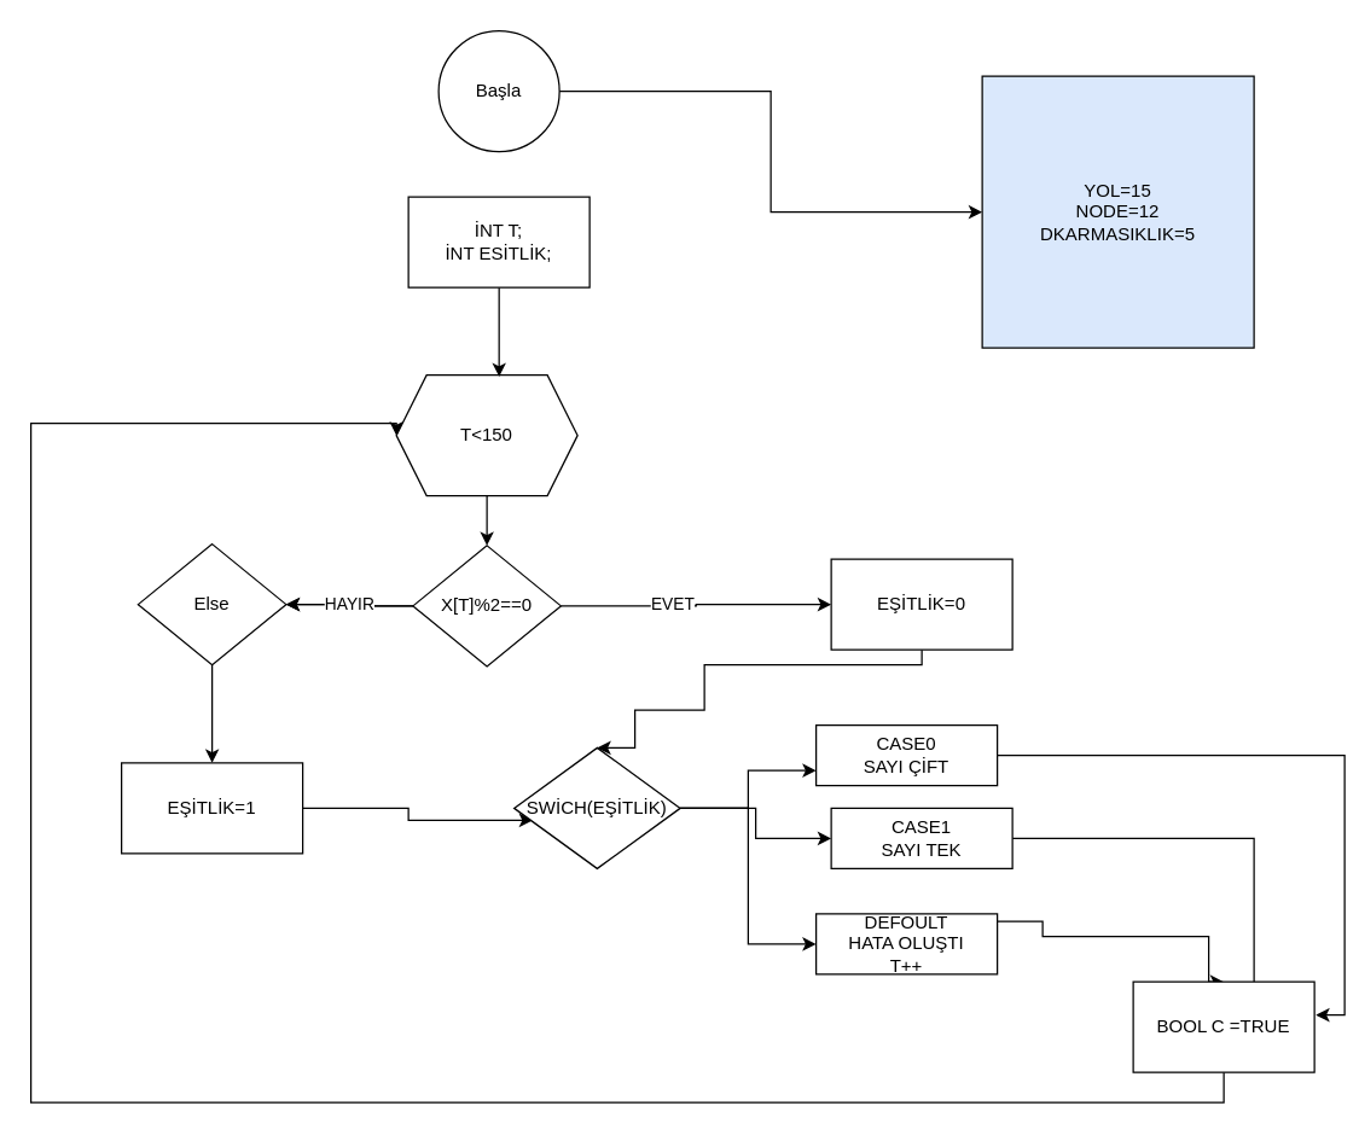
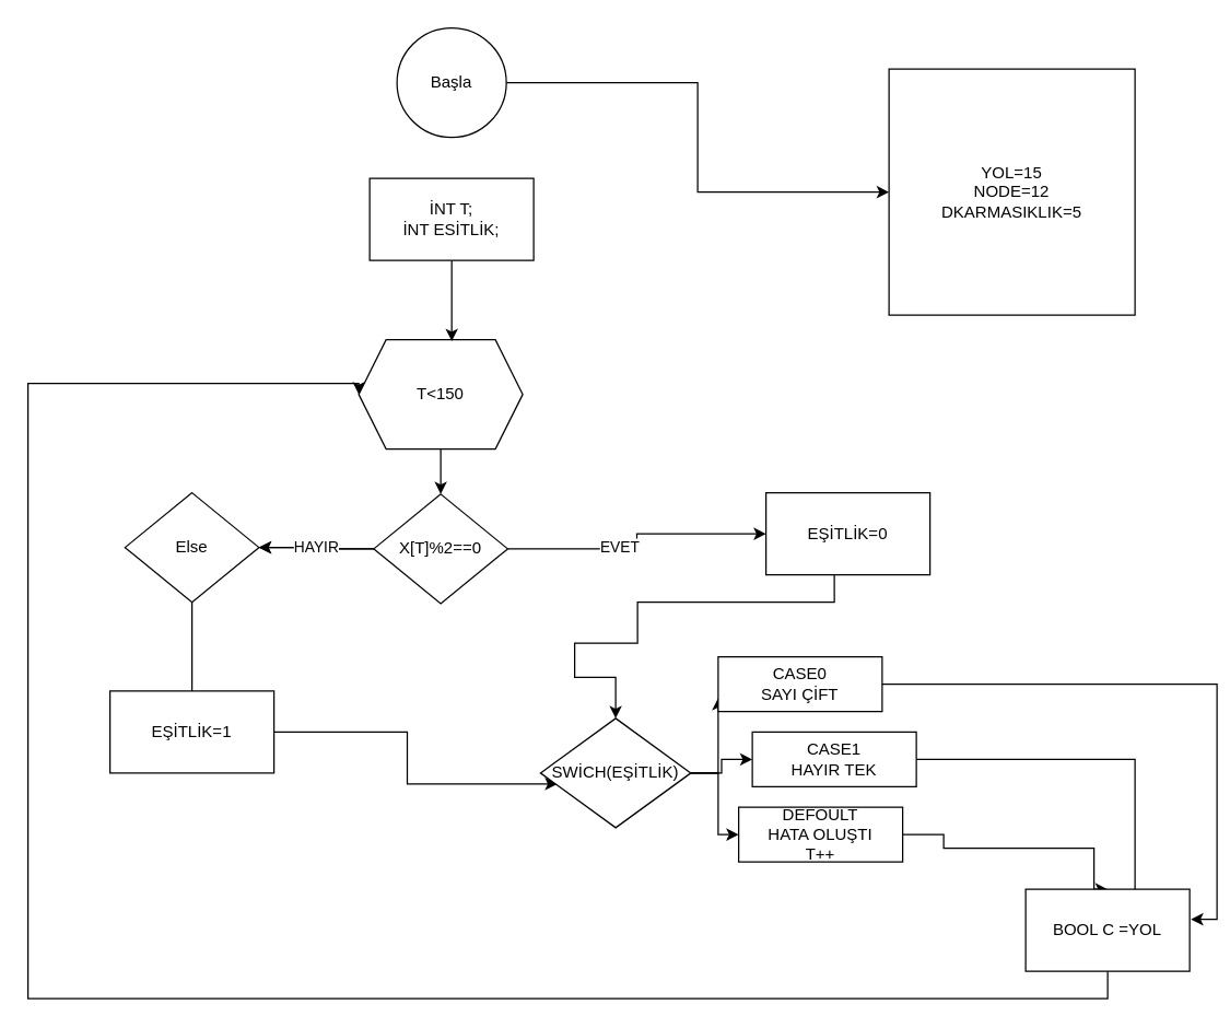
  <mxCell id="0" />
  <mxCell id="1" parent="0" />
  <mxCell id="2" value="" style="rounded=0;html=1;jettySize=auto;orthogonalLoop=1;fontSize=11;endArrow=block;endFill=0;endSize=8;strokeWidth=1;shadow=0;labelBackgroundColor=none;edgeStyle=orthogonalEdgeStyle;" parent="1" edge="1"><mxGeometry relative="1" as="geometry"><mxPoint x="330" y="70" as="sourcePoint" /></mxGeometry></mxCell>
  <mxCell id="3" value="Yes" style="rounded=0;html=1;jettySize=auto;orthogonalLoop=1;fontSize=11;endArrow=block;endFill=0;endSize=8;strokeWidth=1;shadow=0;labelBackgroundColor=none;edgeStyle=orthogonalEdgeStyle;" parent="1" edge="1"><mxGeometry y="20" relative="1" as="geometry"><mxPoint as="offset" /><mxPoint x="330" y="200" as="sourcePoint" /></mxGeometry></mxCell>
  <mxCell id="4" value="No" style="edgeStyle=orthogonalEdgeStyle;rounded=0;html=1;jettySize=auto;orthogonalLoop=1;fontSize=11;endArrow=block;endFill=0;endSize=8;strokeWidth=1;shadow=0;labelBackgroundColor=none;" parent="1" edge="1"><mxGeometry y="10" relative="1" as="geometry"><mxPoint as="offset" /><mxPoint x="380" y="160" as="sourcePoint" /></mxGeometry></mxCell>
  <mxCell id="5" value="No" style="rounded=0;html=1;jettySize=auto;orthogonalLoop=1;fontSize=11;endArrow=block;endFill=0;endSize=8;strokeWidth=1;shadow=0;labelBackgroundColor=none;edgeStyle=orthogonalEdgeStyle;" parent="1" edge="1"><mxGeometry x="0.333" y="20" relative="1" as="geometry"><mxPoint as="offset" /><mxPoint x="330" y="320" as="sourcePoint" /></mxGeometry></mxCell>
  <mxCell id="6" value="Yes" style="edgeStyle=orthogonalEdgeStyle;rounded=0;html=1;jettySize=auto;orthogonalLoop=1;fontSize=11;endArrow=block;endFill=0;endSize=8;strokeWidth=1;shadow=0;labelBackgroundColor=none;" parent="1" edge="1"><mxGeometry y="10" relative="1" as="geometry"><mxPoint as="offset" /><mxPoint x="380" y="280" as="sourcePoint" /></mxGeometry></mxCell>
  <mxCell id="7" style="edgeStyle=orthogonalEdgeStyle;rounded=0;orthogonalLoop=1;jettySize=auto;html=1;" edge="1" parent="1" source="8" target="36"><mxGeometry relative="1" as="geometry" /></mxCell>
  <mxCell id="8" value="Başla" style="ellipse;whiteSpace=wrap;html=1;aspect=fixed;" vertex="1" parent="1"><mxGeometry x="290" y="20" width="80" height="80" as="geometry" /></mxCell>
  <mxCell id="9" style="edgeStyle=orthogonalEdgeStyle;rounded=0;orthogonalLoop=1;jettySize=auto;html=1;entryX=0.5;entryY=0;entryDx=0;entryDy=0;" edge="1" parent="1" source="10" target="17"><mxGeometry relative="1" as="geometry" /></mxCell>
  <mxCell id="10" value="T&amp;lt;150" style="shape=hexagon;perimeter=hexagonPerimeter2;whiteSpace=wrap;html=1;fixedSize=1;" vertex="1" parent="1"><mxGeometry x="262" y="248" width="120" height="80" as="geometry" /></mxCell>
  <mxCell id="11" style="edgeStyle=orthogonalEdgeStyle;rounded=0;orthogonalLoop=1;jettySize=auto;html=1;entryX=0.567;entryY=0.013;entryDx=0;entryDy=0;entryPerimeter=0;" edge="1" parent="1" source="12" target="10"><mxGeometry relative="1" as="geometry" /></mxCell>
  <mxCell id="12" value="İNT T;&lt;br&gt;İNT ESİTLİK;" style="rounded=0;whiteSpace=wrap;html=1;" vertex="1" parent="1"><mxGeometry x="270" y="130" width="120" height="60" as="geometry" /></mxCell>
  <mxCell id="13" style="edgeStyle=orthogonalEdgeStyle;rounded=0;orthogonalLoop=1;jettySize=auto;html=1;" edge="1" parent="1" source="17" target="19"><mxGeometry relative="1" as="geometry" /></mxCell>
  <mxCell id="14" value="EVET" style="edgeLabel;html=1;align=center;verticalAlign=middle;resizable=0;points=[];" vertex="1" connectable="0" parent="13"><mxGeometry x="-0.188" y="2" relative="1" as="geometry"><mxPoint as="offset" /></mxGeometry></mxCell>
  <mxCell id="15" style="edgeStyle=orthogonalEdgeStyle;rounded=0;orthogonalLoop=1;jettySize=auto;html=1;" edge="1" parent="1" source="17" target="21"><mxGeometry relative="1" as="geometry" /></mxCell>
  <mxCell id="16" value="HAYIR" style="edgeStyle=orthogonalEdgeStyle;rounded=0;orthogonalLoop=1;jettySize=auto;html=1;" edge="1" parent="1" source="17" target="21"><mxGeometry relative="1" as="geometry" /></mxCell>
  <mxCell id="17" value="X[T]%2==0" style="rhombus;whiteSpace=wrap;html=1;" vertex="1" parent="1"><mxGeometry x="273" y="361" width="98" height="80" as="geometry" /></mxCell>
  <mxCell id="18" style="edgeStyle=orthogonalEdgeStyle;rounded=0;orthogonalLoop=1;jettySize=auto;html=1;entryX=0.5;entryY=0;entryDx=0;entryDy=0;" edge="1" parent="1" source="19" target="27"><mxGeometry relative="1" as="geometry"><Array as="points"><mxPoint x="610" y="440" /><mxPoint x="466" y="440" /><mxPoint x="466" y="470" /><mxPoint x="420" y="470" /><mxPoint x="420" y="495" /></Array></mxGeometry></mxCell>
- <mxCell id="19" value="EŞİTLİK=0" style="rounded=0;whiteSpace=wrap;html=1;" vertex="1" parent="1"><mxGeometry x="550" y="370" width="120" height="60" as="geometry" /></mxCell>
- <mxCell id="20" style="edgeStyle=orthogonalEdgeStyle;rounded=0;orthogonalLoop=1;jettySize=auto;html=1;entryX=0.5;entryY=0;entryDx=0;entryDy=0;" edge="1" parent="1" source="21" target="23"><mxGeometry relative="1" as="geometry" /></mxCell>
+ <mxCell id="19" value="EŞİTLİK=0" style="rounded=0;whiteSpace=wrap;html=1;" vertex="1" parent="1"><mxGeometry x="560" y="360" width="120" height="60" as="geometry" /></mxCell>
+ <mxCell id="20" style="edgeStyle=orthogonalEdgeStyle;rounded=0;orthogonalLoop=1;jettySize=auto;html=1;entryX=0.5;entryY=0;entryDx=0;entryDy=0;endArrow=none;" edge="1" parent="1" source="21" target="23"><mxGeometry relative="1" as="geometry" /></mxCell>
  <mxCell id="21" value="Else" style="rhombus;whiteSpace=wrap;html=1;" vertex="1" parent="1"><mxGeometry x="91" y="360" width="98" height="80" as="geometry" /></mxCell>
  <mxCell id="22" style="edgeStyle=orthogonalEdgeStyle;rounded=0;orthogonalLoop=1;jettySize=auto;html=1;entryX=0.112;entryY=0.6;entryDx=0;entryDy=0;entryPerimeter=0;" edge="1" parent="1" source="23" target="27"><mxGeometry relative="1" as="geometry" /></mxCell>
  <mxCell id="23" value="EŞİTLİK=1" style="rounded=0;whiteSpace=wrap;html=1;" vertex="1" parent="1"><mxGeometry x="80" y="505" width="120" height="60" as="geometry" /></mxCell>
  <mxCell id="24" style="edgeStyle=orthogonalEdgeStyle;rounded=0;orthogonalLoop=1;jettySize=auto;html=1;entryX=0;entryY=0.75;entryDx=0;entryDy=0;" edge="1" parent="1" source="27" target="29"><mxGeometry relative="1" as="geometry" /></mxCell>
  <mxCell id="25" style="edgeStyle=orthogonalEdgeStyle;rounded=0;orthogonalLoop=1;jettySize=auto;html=1;entryX=0;entryY=0.5;entryDx=0;entryDy=0;" edge="1" parent="1" source="27" target="31"><mxGeometry relative="1" as="geometry" /></mxCell>
  <mxCell id="26" style="edgeStyle=orthogonalEdgeStyle;rounded=0;orthogonalLoop=1;jettySize=auto;html=1;entryX=0;entryY=0.5;entryDx=0;entryDy=0;" edge="1" parent="1" source="27" target="33"><mxGeometry relative="1" as="geometry" /></mxCell>
- <mxCell id="27" value="SWİCH(EŞİTLİK)" style="rhombus;whiteSpace=wrap;html=1;" vertex="1" parent="1"><mxGeometry x="340" y="495" width="110" height="80" as="geometry" /></mxCell>
+ <mxCell id="27" value="SWİCH(EŞİTLİK)" style="rhombus;whiteSpace=wrap;html=1;" vertex="1" parent="1"><mxGeometry x="395" y="525" width="110" height="80" as="geometry" /></mxCell>
  <mxCell id="28" style="edgeStyle=orthogonalEdgeStyle;rounded=0;orthogonalLoop=1;jettySize=auto;html=1;entryX=1.008;entryY=0.367;entryDx=0;entryDy=0;entryPerimeter=0;" edge="1" parent="1" source="29" target="35"><mxGeometry relative="1" as="geometry"><mxPoint x="890" y="670" as="targetPoint" /></mxGeometry></mxCell>
- <mxCell id="29" value="CASE0&lt;br&gt;SAYI ÇİFT" style="rounded=0;whiteSpace=wrap;html=1;" vertex="1" parent="1"><mxGeometry x="540" y="480" width="120" height="40" as="geometry" /></mxCell>
+ <mxCell id="29" value="CASE0&lt;br&gt;SAYI ÇİFT" style="rounded=0;whiteSpace=wrap;html=1;" vertex="1" parent="1"><mxGeometry x="525" y="480" width="120" height="40" as="geometry" /></mxCell>
  <mxCell id="30" style="edgeStyle=orthogonalEdgeStyle;rounded=0;orthogonalLoop=1;jettySize=auto;html=1;exitX=1;exitY=0.5;exitDx=0;exitDy=0;entryX=1;entryY=0.25;entryDx=0;entryDy=0;" edge="1" parent="1" source="31" target="35"><mxGeometry relative="1" as="geometry"><Array as="points"><mxPoint x="830" y="555" /><mxPoint x="830" y="665" /></Array></mxGeometry></mxCell>
- <mxCell id="31" value="CASE1&lt;br&gt;SAYI TEK" style="rounded=0;whiteSpace=wrap;html=1;" vertex="1" parent="1"><mxGeometry x="550" y="535" width="120" height="40" as="geometry" /></mxCell>
+ <mxCell id="31" value="CASE1&lt;br&gt;HAYIR TEK" style="rounded=0;whiteSpace=wrap;html=1;" vertex="1" parent="1"><mxGeometry x="550" y="535" width="120" height="40" as="geometry" /></mxCell>
  <mxCell id="32" style="edgeStyle=orthogonalEdgeStyle;rounded=0;orthogonalLoop=1;jettySize=auto;html=1;entryX=0.5;entryY=0;entryDx=0;entryDy=0;" edge="1" parent="1" source="33" target="35"><mxGeometry relative="1" as="geometry"><mxPoint x="570" y="730" as="targetPoint" /><Array as="points"><mxPoint x="690" y="610" /><mxPoint x="690" y="620" /><mxPoint x="800" y="620" /><mxPoint x="800" y="650" /></Array></mxGeometry></mxCell>
- <mxCell id="33" value="DEFOULT&lt;br&gt;HATA OLUŞTI&lt;br&gt;T++" style="rounded=0;whiteSpace=wrap;html=1;" vertex="1" parent="1"><mxGeometry x="540" y="605" width="120" height="40" as="geometry" /></mxCell>
+ <mxCell id="33" value="DEFOULT&lt;br&gt;HATA OLUŞTI&lt;br&gt;T++" style="rounded=0;whiteSpace=wrap;html=1;" vertex="1" parent="1"><mxGeometry x="540" y="590" width="120" height="40" as="geometry" /></mxCell>
  <mxCell id="34" style="edgeStyle=orthogonalEdgeStyle;rounded=0;orthogonalLoop=1;jettySize=auto;html=1;entryX=0;entryY=0.5;entryDx=0;entryDy=0;" edge="1" parent="1" source="35" target="10"><mxGeometry relative="1" as="geometry"><mxPoint x="10" y="280" as="targetPoint" /><Array as="points"><mxPoint x="810" y="730" /><mxPoint x="20" y="730" /><mxPoint x="20" y="280" /><mxPoint x="262" y="280" /></Array></mxGeometry></mxCell>
- <mxCell id="35" value="BOOL C =TRUE" style="rounded=0;whiteSpace=wrap;html=1;" vertex="1" parent="1"><mxGeometry x="750" y="650" width="120" height="60" as="geometry" /></mxCell>
- <mxCell id="36" value="YOL=15&lt;br&gt;NODE=12&lt;br&gt;DKARMASIKLIK=5" style="whiteSpace=wrap;html=1;aspect=fixed;fillColor=#dae8fc;" vertex="1" parent="1"><mxGeometry x="650" y="50" width="180" height="180" as="geometry" /></mxCell>
+ <mxCell id="35" value="BOOL C =YOL" style="rounded=0;whiteSpace=wrap;html=1;" vertex="1" parent="1"><mxGeometry x="750" y="650" width="120" height="60" as="geometry" /></mxCell>
+ <mxCell id="36" value="YOL=15&lt;br&gt;NODE=12&lt;br&gt;DKARMASIKLIK=5" style="whiteSpace=wrap;html=1;aspect=fixed;" vertex="1" parent="1"><mxGeometry x="650" y="50" width="180" height="180" as="geometry" /></mxCell>
